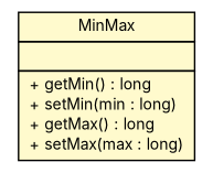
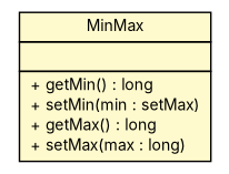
  digraph {
    nodesep=0.25
    rankdir=LR
    ranksep=0.5
    fontname=Inter
-   n1 [fontcolor=black fontname=Inter fontsize=10.0 label=<<table title="com.inn.headstartdemo.utils.QueryObject.MinMax" border="0" cellborder="1" cellspacing="0" cellpadding="2" port="p" bgcolor="lemonChiffon" href="./QueryObject.MinMax.html"> 		<tr><td><table border="0" cellspacing="0" cellpadding="1"> <tr><td align="center" balign="center"> MinMax </td></tr> 		</table></td></tr> 		<tr><td><table border="0" cellspacing="0" cellpadding="1"> <tr><td align="left" balign="left">  </td></tr> 		</table></td></tr> 		<tr><td><table border="0" cellspacing="0" cellpadding="1"> <tr><td align="left" balign="left"> + getMin() : long </td></tr> <tr><td align="left" balign="left"> + setMin(min : long) </td></tr> <tr><td align="left" balign="left"> + getMax() : long </td></tr> <tr><td align="left" balign="left"> + setMax(max : long) </td></tr> 		</table></td></tr> 		</table>> shape=plaintext]
+   n1 [fontcolor=black fontname=Inter fontsize=10.0 label=<<table title="com.inn.headstartdemo.utils.QueryObject.MinMax" border="0" cellborder="1" cellspacing="0" cellpadding="2" port="p" bgcolor="lemonChiffon" href="./QueryObject.MinMax.html"> 		<tr><td><table border="0" cellspacing="0" cellpadding="1"> <tr><td align="center" balign="center"> MinMax </td></tr> 		</table></td></tr> 		<tr><td><table border="0" cellspacing="0" cellpadding="1"> <tr><td align="left" balign="left">  </td></tr> 		</table></td></tr> 		<tr><td><table border="0" cellspacing="0" cellpadding="1"> <tr><td align="left" balign="left"> + getMin() : long </td></tr> <tr><td align="left" balign="left"> + setMin(min : setMax) </td></tr> <tr><td align="left" balign="left"> + getMax() : long </td></tr> <tr><td align="left" balign="left"> + setMax(max : long) </td></tr> 		</table></td></tr> 		</table>> shape=plaintext]
  }
